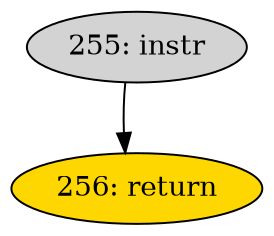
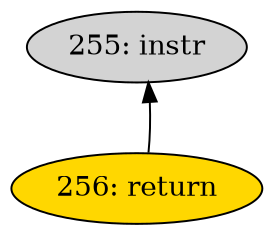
  digraph {
    node [style=filled]
    n1 [label="255: instr" fillcolor=lightgrey]
    n2 [label="256: return" fillcolor=gold]
-   n1 -> n2 [arrowhead=normal]
+   n2 -> n1 [arrowhead=normal]
  }
